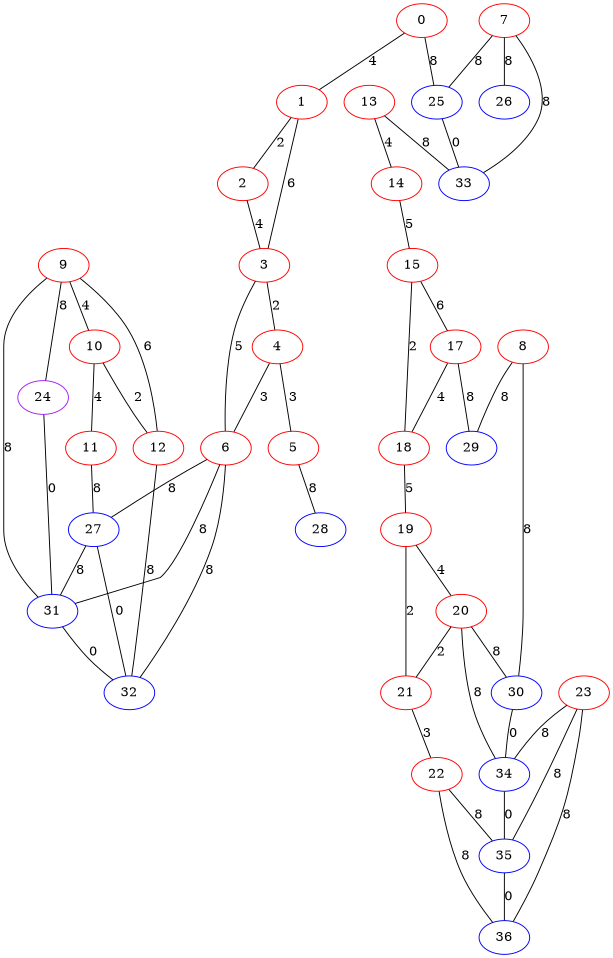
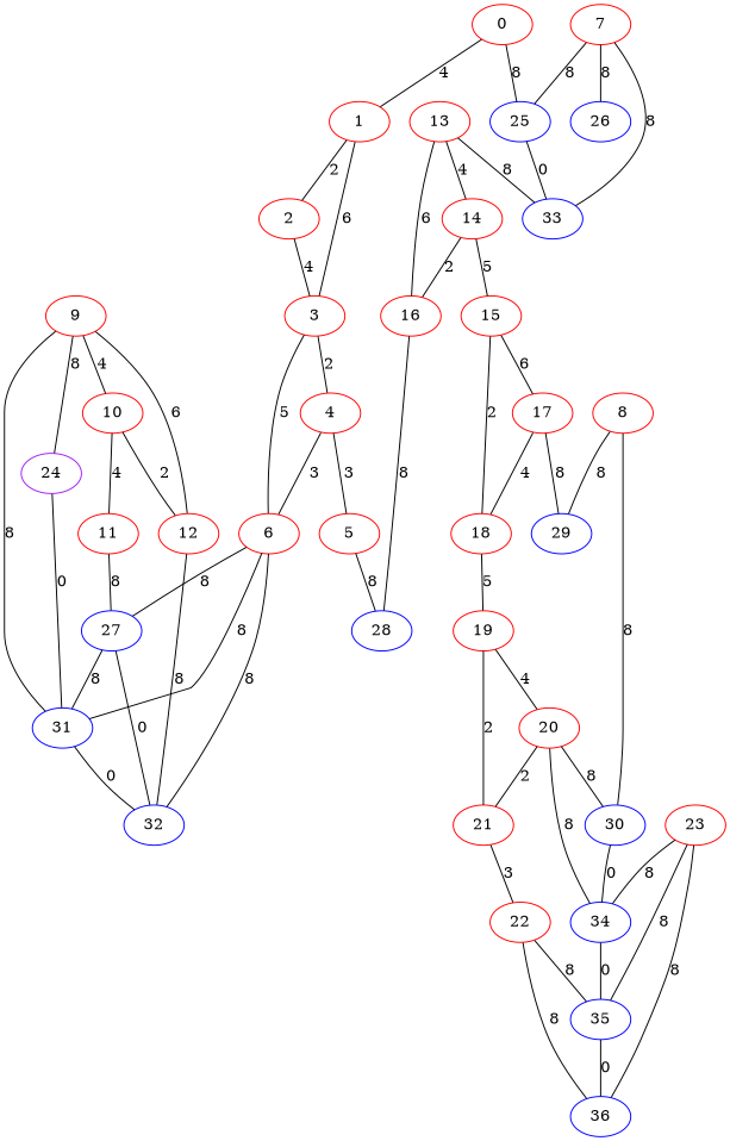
  graph {
    node [color=red weight=1]
    0
    1
    25 [color=blue weight=3]
    2
    3
    33 [color=blue weight=3]
    4
    6
    26 [color=blue weight=3]
    5
    27 [color=blue weight=3]
    31 [color=blue weight=3]
    32 [color=blue weight=3]
    28 [color=blue weight=3]
    7
    29 [color=blue weight=3]
    8
    30 [color=blue weight=3]
    34 [color=blue weight=3]
    9
    10
    12
    24 [color=purple weight=4]
    11
    13
    14
+   16
    15
    17
    18
    19
    20
    21
    22
    35 [color=blue weight=3]
    36 [color=blue weight=3]
    23
    0 -- 1 [label=4]
    0 -- 25 [label=8]
    1 -- 2 [label=2]
    1 -- 3 [label=6]
    25 -- 33 [label=0]
    2 -- 3 [label=4]
    3 -- 4 [label=2]
    3 -- 6 [label=5]
    4 -- 6 [label=3]
    4 -- 5 [label=3]
    6 -- 27 [label=8]
    6 -- 31 [label=8]
    6 -- 32 [label=8]
    5 -- 28 [label=8]
    27 -- 31 [label=8]
    27 -- 32 [label=0]
    31 -- 32 [label=0]
    7 -- 25 [label=8]
    7 -- 33 [label=8]
    7 -- 26 [label=8]
    8 -- 29 [label=8]
    8 -- 30 [label=8]
    30 -- 34 [label=0]
    34 -- 35 [label=0]
    9 -- 31 [label=8]
    9 -- 10 [label=4]
    9 -- 12 [label=6]
    9 -- 24 [label=8]
    10 -- 12 [label=2]
    10 -- 11 [label=4]
    12 -- 32 [label=8]
    24 -- 31 [label=0]
    11 -- 27 [label=8]
    13 -- 33 [label=8]
    13 -- 14 [label=4]
+   13 -- 16 [label=6]
+   14 -- 16 [label=2]
    14 -- 15 [label=5]
+   16 -- 28 [label=8]
    15 -- 17 [label=6]
    15 -- 18 [label=2]
    17 -- 29 [label=8]
    17 -- 18 [label=4]
    18 -- 19 [label=5]
    19 -- 20 [label=4]
    19 -- 21 [label=2]
    20 -- 30 [label=8]
    20 -- 34 [label=8]
    20 -- 21 [label=2]
    21 -- 22 [label=3]
    22 -- 35 [label=8]
    22 -- 36 [label=8]
    35 -- 36 [label=0]
    23 -- 34 [label=8]
    23 -- 35 [label=8]
    23 -- 36 [label=8]
  }
